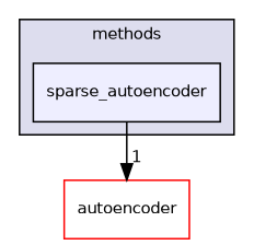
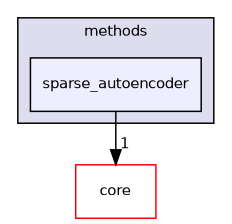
  digraph {
    compound=true
    node [fontname=Helvetica fontsize=10 shape=box style=filled]
    n1 [fillcolor="#eeeeff" label=sparse_autoencoder pencolor=black]
-   n2 [color=red fillcolor=white label=autoencoder]
+   n2 [color=red fillcolor=white label=core]
    subgraph cluster_1 {
      bgcolor="#ddddee"
      fontname=Helvetica
      fontsize=10
      label=methods
      pencolor=black
      n1
    }
    n1 -> n2 [headlabel=1 labeldistance=1.5 labelfontname=Helvetica labelfontsize=10]
  }
